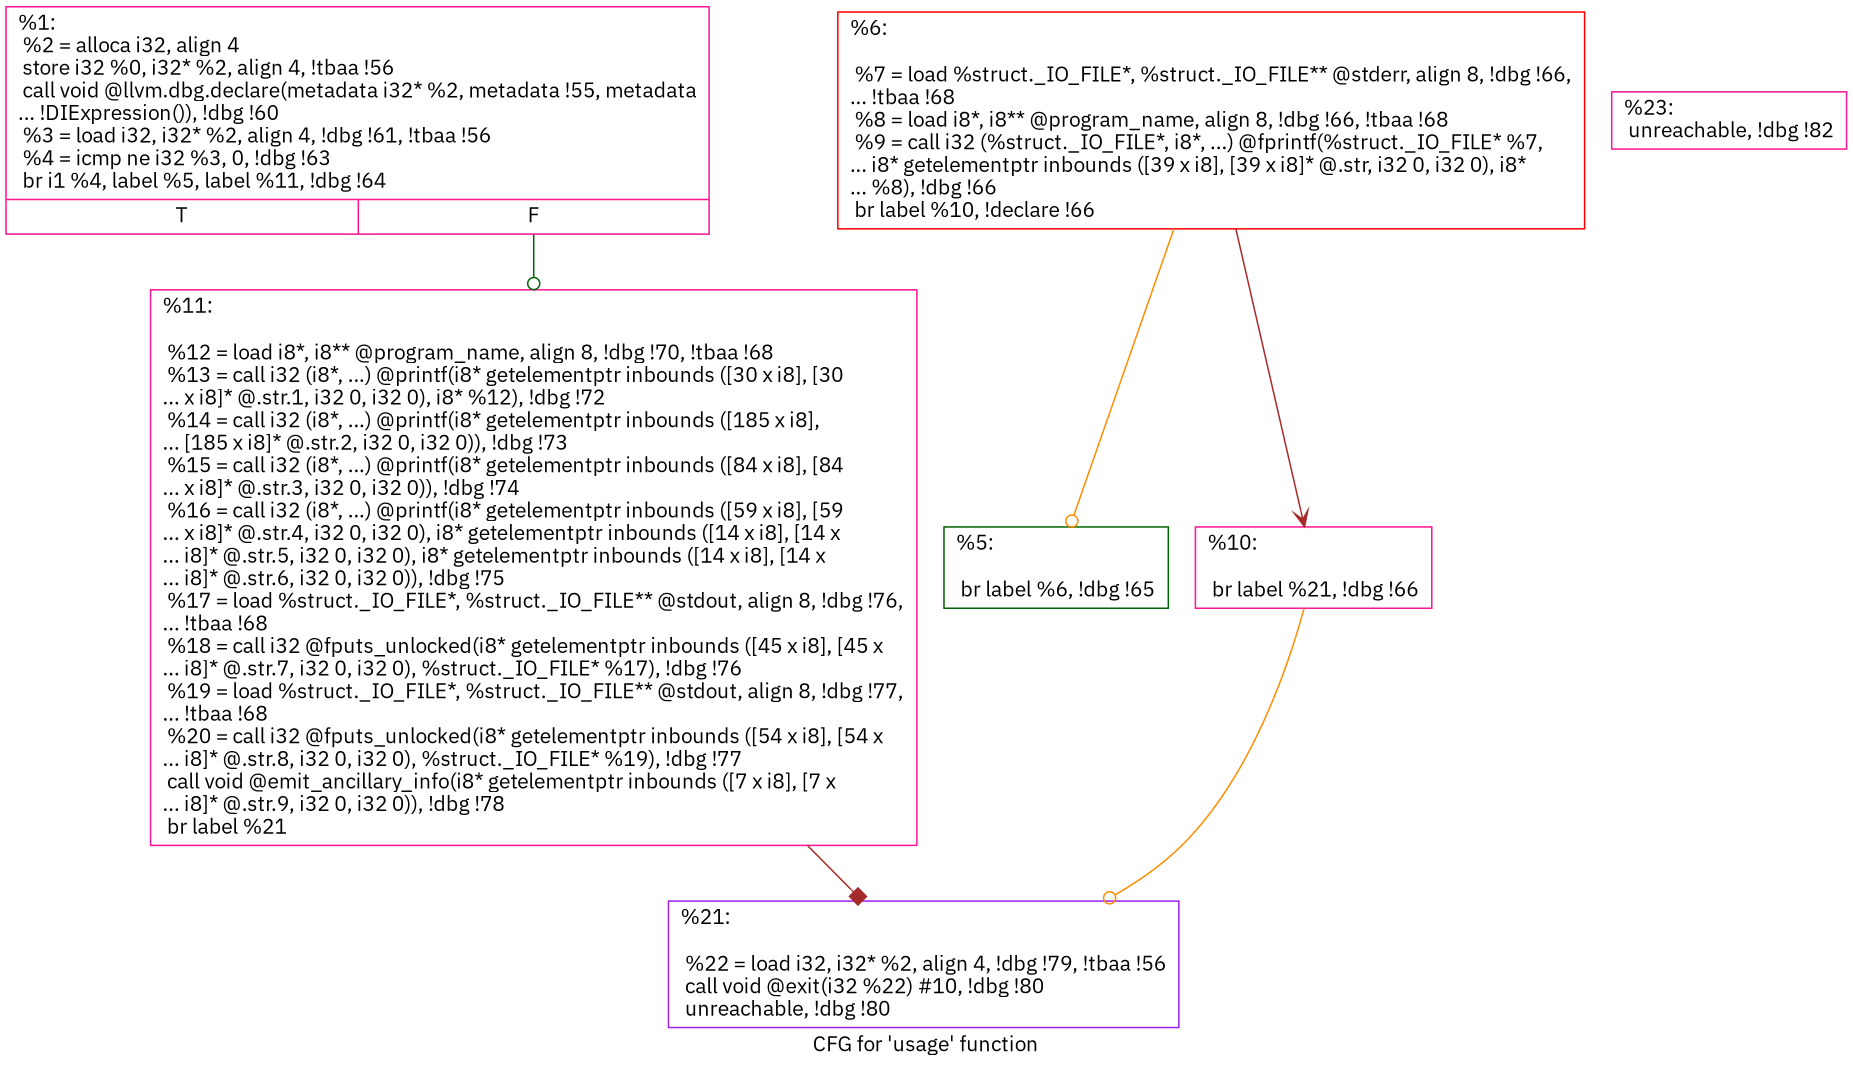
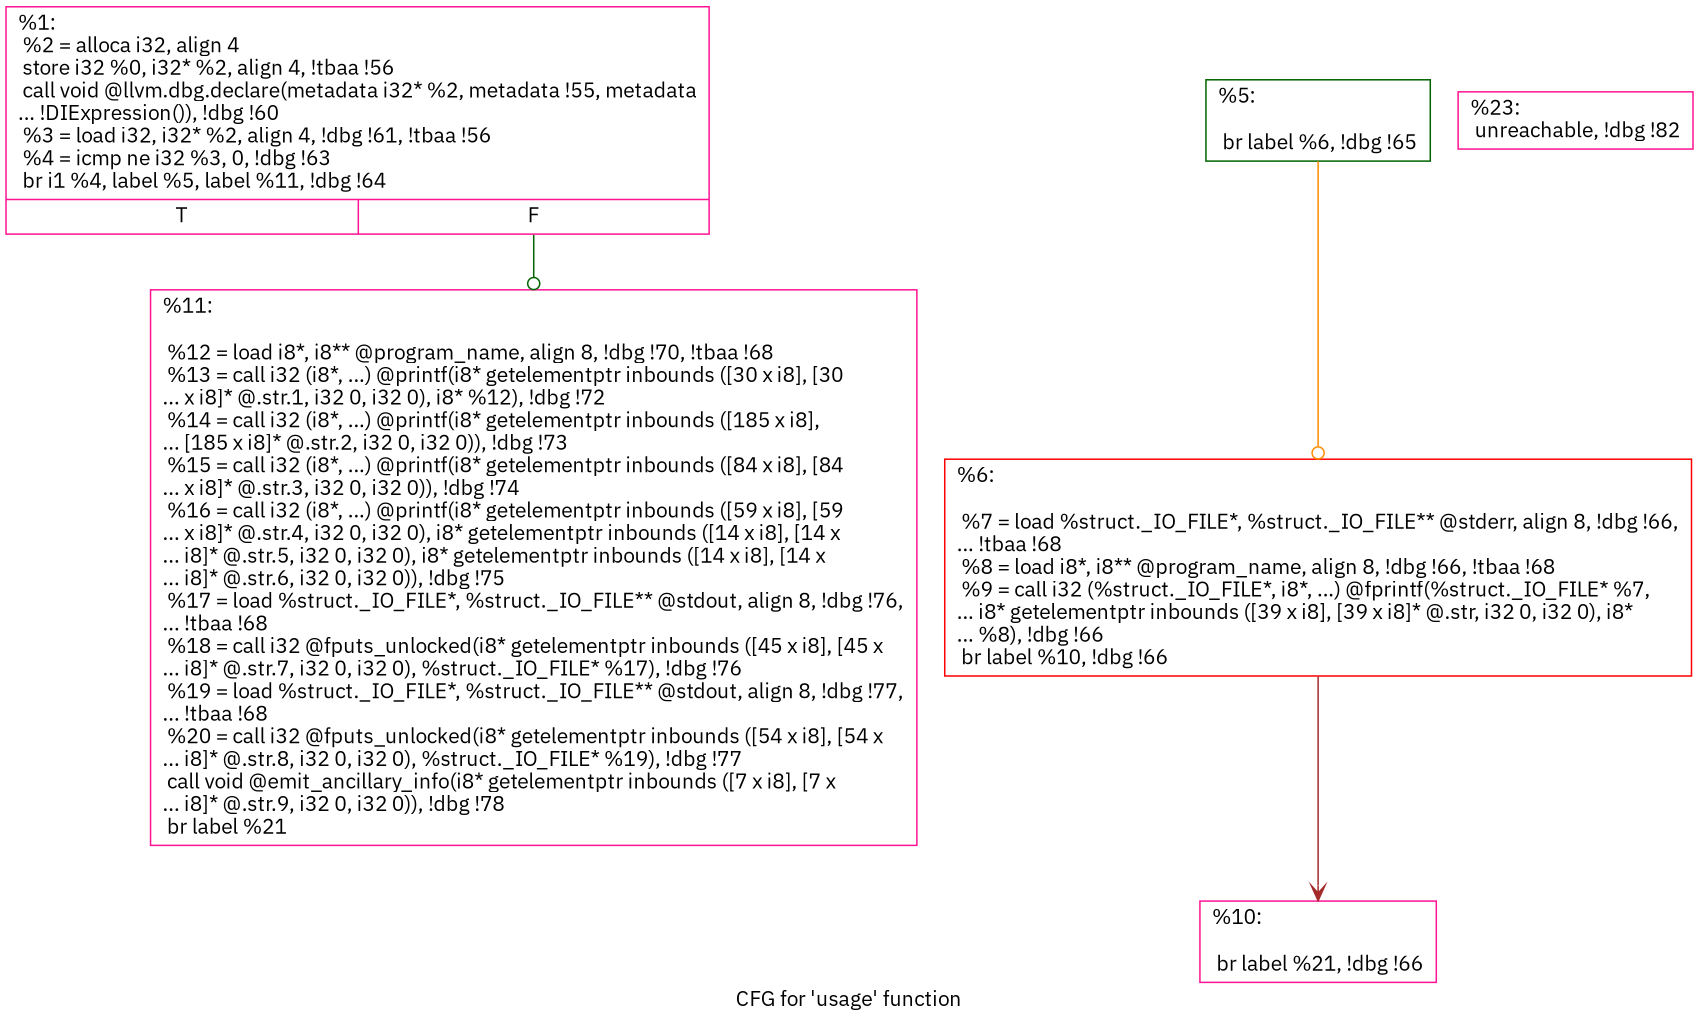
  digraph {
    fontname="IBM Plex Sans"
    label="CFG for 'usage' function"
    node [color=deeppink fontname="IBM Plex Sans" shape=record]
    edge [arrowhead=odot color=brown fontname="IBM Plex Sans"]
    n1 [label="{%1:\l  %2 = alloca i32, align 4\l  store i32 %0, i32* %2, align 4, !tbaa !56\l  call void @llvm.dbg.declare(metadata i32* %2, metadata !55, metadata\l... !DIExpression()), !dbg !60\l  %3 = load i32, i32* %2, align 4, !dbg !61, !tbaa !56\l  %4 = icmp ne i32 %3, 0, !dbg !63\l  br i1 %4, label %5, label %11, !dbg !64\l|{<s0>T|<s1>F}}"]
    n2 [label="{%11:\l\l  %12 = load i8*, i8** @program_name, align 8, !dbg !70, !tbaa !68\l  %13 = call i32 (i8*, ...) @printf(i8* getelementptr inbounds ([30 x i8], [30\l... x i8]* @.str.1, i32 0, i32 0), i8* %12), !dbg !72\l  %14 = call i32 (i8*, ...) @printf(i8* getelementptr inbounds ([185 x i8],\l... [185 x i8]* @.str.2, i32 0, i32 0)), !dbg !73\l  %15 = call i32 (i8*, ...) @printf(i8* getelementptr inbounds ([84 x i8], [84\l... x i8]* @.str.3, i32 0, i32 0)), !dbg !74\l  %16 = call i32 (i8*, ...) @printf(i8* getelementptr inbounds ([59 x i8], [59\l... x i8]* @.str.4, i32 0, i32 0), i8* getelementptr inbounds ([14 x i8], [14 x\l... i8]* @.str.5, i32 0, i32 0), i8* getelementptr inbounds ([14 x i8], [14 x\l... i8]* @.str.6, i32 0, i32 0)), !dbg !75\l  %17 = load %struct._IO_FILE*, %struct._IO_FILE** @stdout, align 8, !dbg !76,\l... !tbaa !68\l  %18 = call i32 @fputs_unlocked(i8* getelementptr inbounds ([45 x i8], [45 x\l... i8]* @.str.7, i32 0, i32 0), %struct._IO_FILE* %17), !dbg !76\l  %19 = load %struct._IO_FILE*, %struct._IO_FILE** @stdout, align 8, !dbg !77,\l... !tbaa !68\l  %20 = call i32 @fputs_unlocked(i8* getelementptr inbounds ([54 x i8], [54 x\l... i8]* @.str.8, i32 0, i32 0), %struct._IO_FILE* %19), !dbg !77\l  call void @emit_ancillary_info(i8* getelementptr inbounds ([7 x i8], [7 x\l... i8]* @.str.9, i32 0, i32 0)), !dbg !78\l  br label %21\l}"]
    n3 [color=darkgreen label="{%5:\l\l  br label %6, !dbg !65\l}"]
-   n4 [color=red label="{%6:\l\l  %7 = load %struct._IO_FILE*, %struct._IO_FILE** @stderr, align 8, !dbg !66,\l... !tbaa !68\l  %8 = load i8*, i8** @program_name, align 8, !dbg !66, !tbaa !68\l  %9 = call i32 (%struct._IO_FILE*, i8*, ...) @fprintf(%struct._IO_FILE* %7,\l... i8* getelementptr inbounds ([39 x i8], [39 x i8]* @.str, i32 0, i32 0), i8*\l... %8), !dbg !66\l  br label %10, !declare !66\l}"]
-   n5 [color=purple label="{%21:\l\l  %22 = load i32, i32* %2, align 4, !dbg !79, !tbaa !56\l  call void @exit(i32 %22) #10, !dbg !80\l  unreachable, !dbg !80\l}"]
+   n4 [color=red label="{%6:\l\l  %7 = load %struct._IO_FILE*, %struct._IO_FILE** @stderr, align 8, !dbg !66,\l... !tbaa !68\l  %8 = load i8*, i8** @program_name, align 8, !dbg !66, !tbaa !68\l  %9 = call i32 (%struct._IO_FILE*, i8*, ...) @fprintf(%struct._IO_FILE* %7,\l... i8* getelementptr inbounds ([39 x i8], [39 x i8]* @.str, i32 0, i32 0), i8*\l... %8), !dbg !66\l  br label %10, !dbg !66\l}"]
    n6 [label="{%10:\l\l  br label %21, !dbg !66\l}"]
    n7 [label="{%23:                                                  \l  unreachable, !dbg !82\l}"]
    n1 -> n2 [color=darkgreen tailport=s1]
-   n2 -> n5 [arrowhead=box]
-   n4 -> n3 [color=darkorange]
+   n3 -> n4 [color=darkorange]
    n4 -> n6 [arrowhead=vee]
-   n6 -> n5 [color=darkorange]
  }
